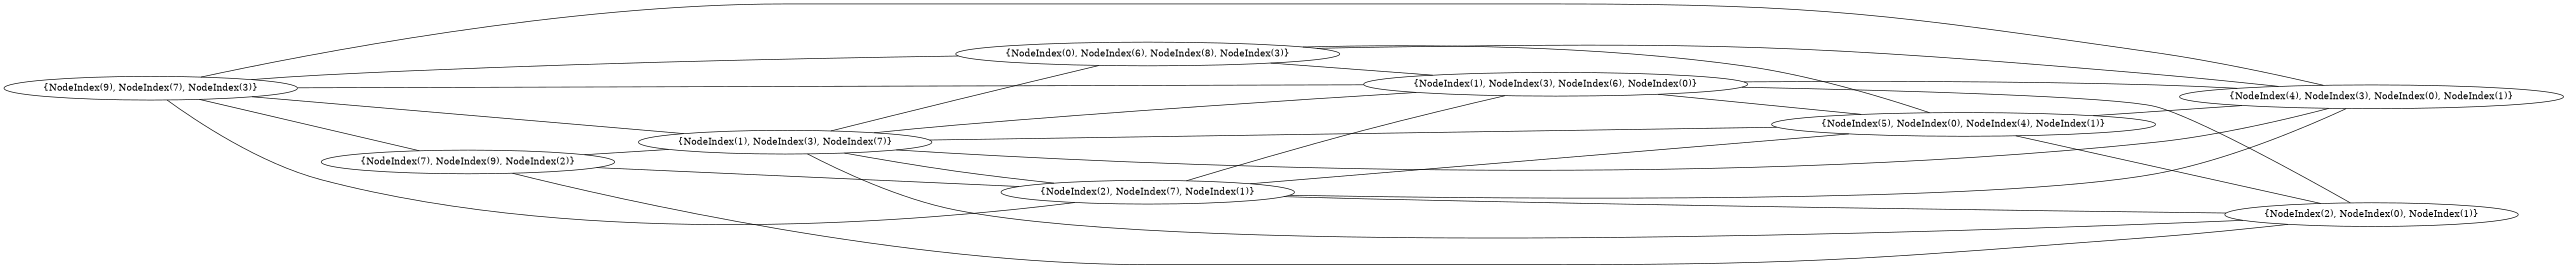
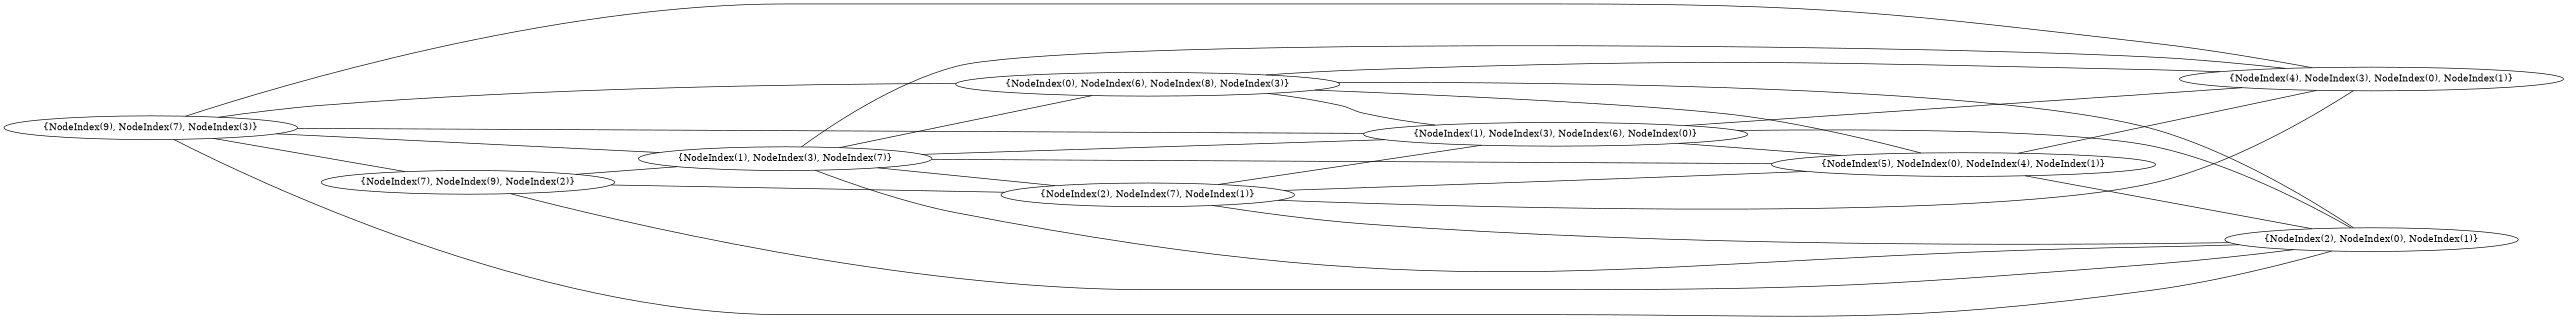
  graph {
    rankdir=LR
    n1 [label="{NodeIndex(2), NodeIndex(0), NodeIndex(1)}"]
    n2 [label="{NodeIndex(4), NodeIndex(3), NodeIndex(0), NodeIndex(1)}"]
    n3 [label="{NodeIndex(5), NodeIndex(0), NodeIndex(4), NodeIndex(1)}"]
    n4 [label="{NodeIndex(1), NodeIndex(3), NodeIndex(6), NodeIndex(0)}"]
    n5 [label="{NodeIndex(0), NodeIndex(6), NodeIndex(8), NodeIndex(3)}"]
    n6 [label="{NodeIndex(2), NodeIndex(7), NodeIndex(1)}"]
    n7 [label="{NodeIndex(1), NodeIndex(3), NodeIndex(7)}"]
    n8 [label="{NodeIndex(7), NodeIndex(9), NodeIndex(2)}"]
    n9 [label="{NodeIndex(9), NodeIndex(7), NodeIndex(3)}"]
    n3 -- n1
    n3 -- n2
    n4 -- n1
    n4 -- n2
    n4 -- n3
+   n5 -- n1
    n5 -- n2
    n5 -- n3
    n5 -- n4
    n6 -- n1
    n6 -- n2
    n6 -- n3
    n6 -- n4
    n7 -- n1
    n7 -- n2
    n7 -- n3
    n7 -- n4
    n7 -- n5
    n7 -- n6
    n8 -- n1
    n8 -- n6
    n8 -- n7
    n9 -- n2
    n9 -- n4
    n9 -- n5
-   n9 -- n6
+   n9 -- n1
    n9 -- n7
    n9 -- n8
  }
